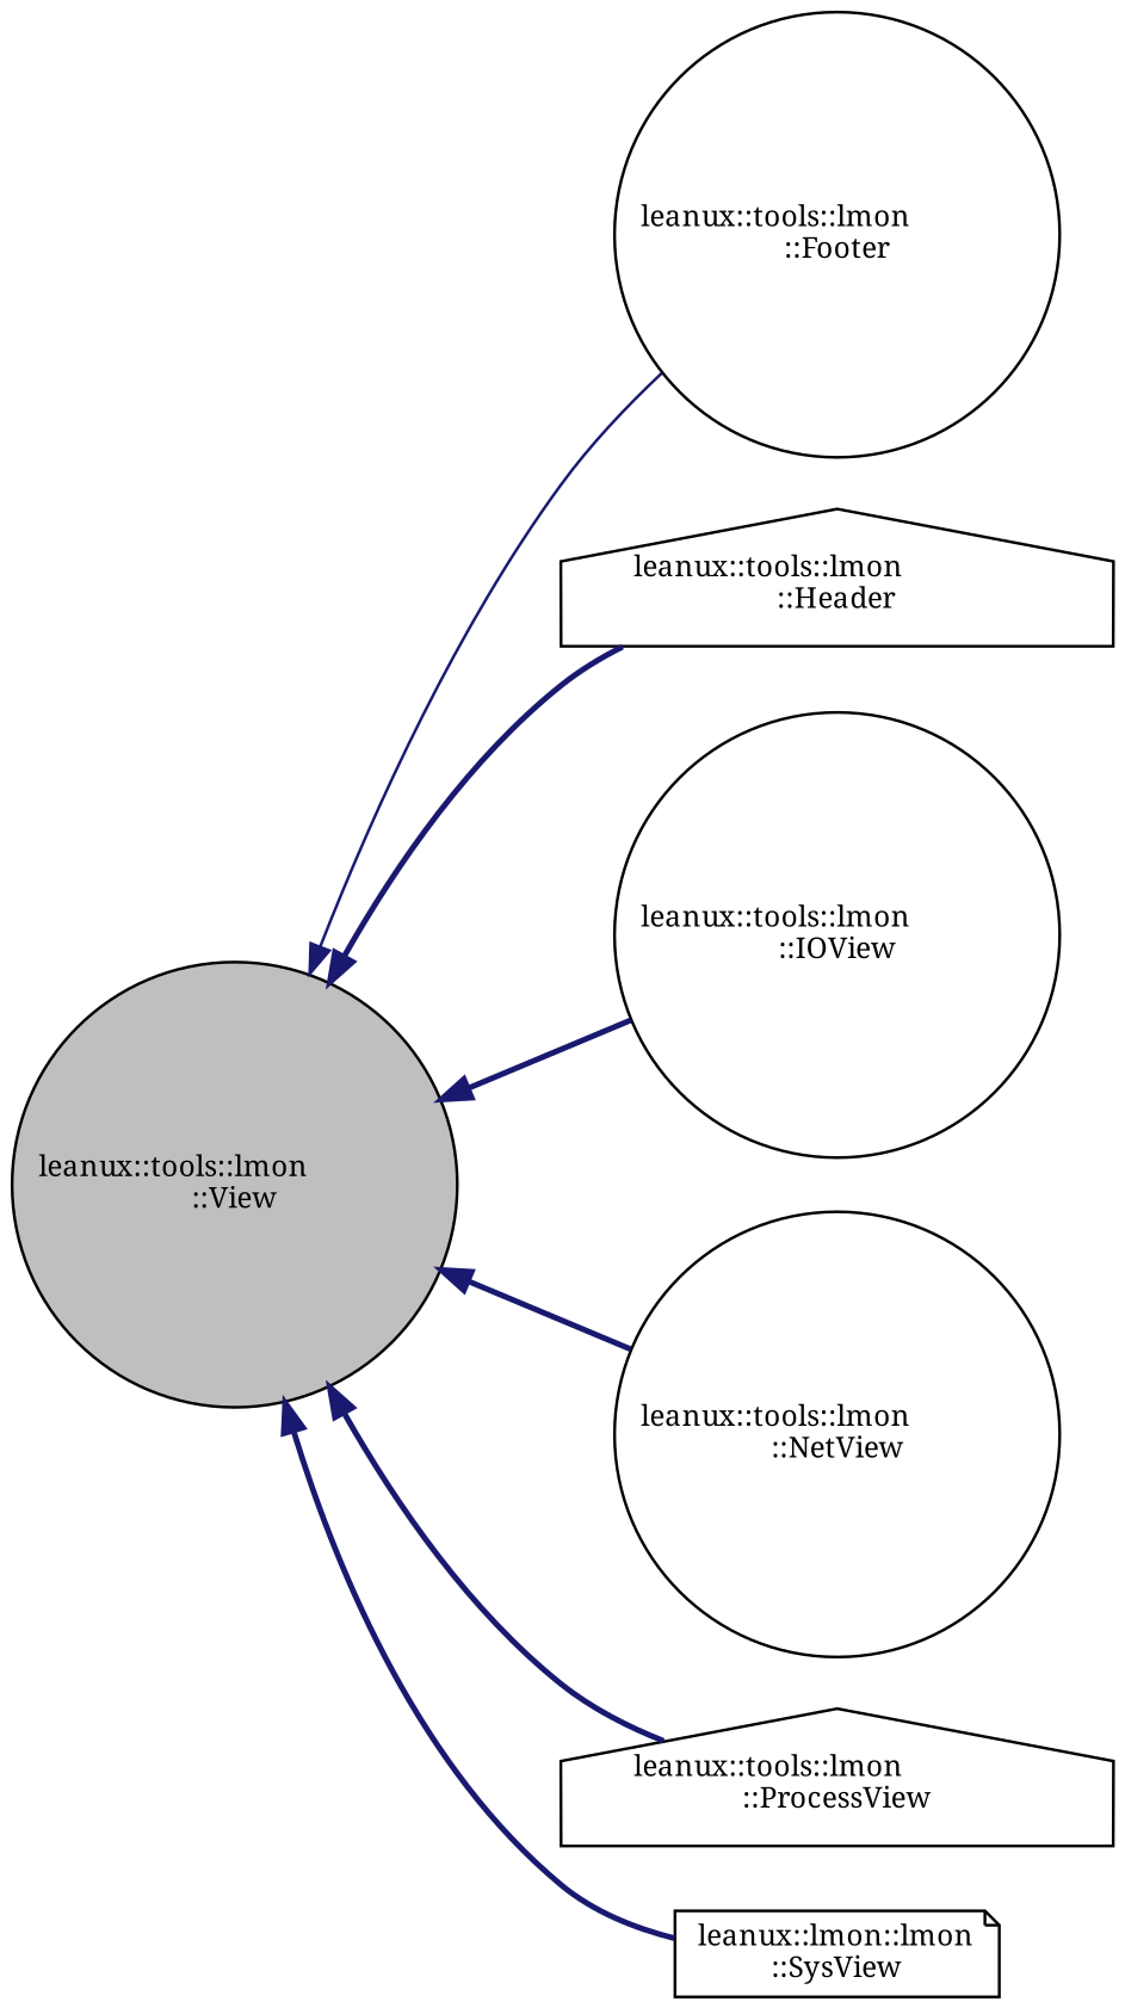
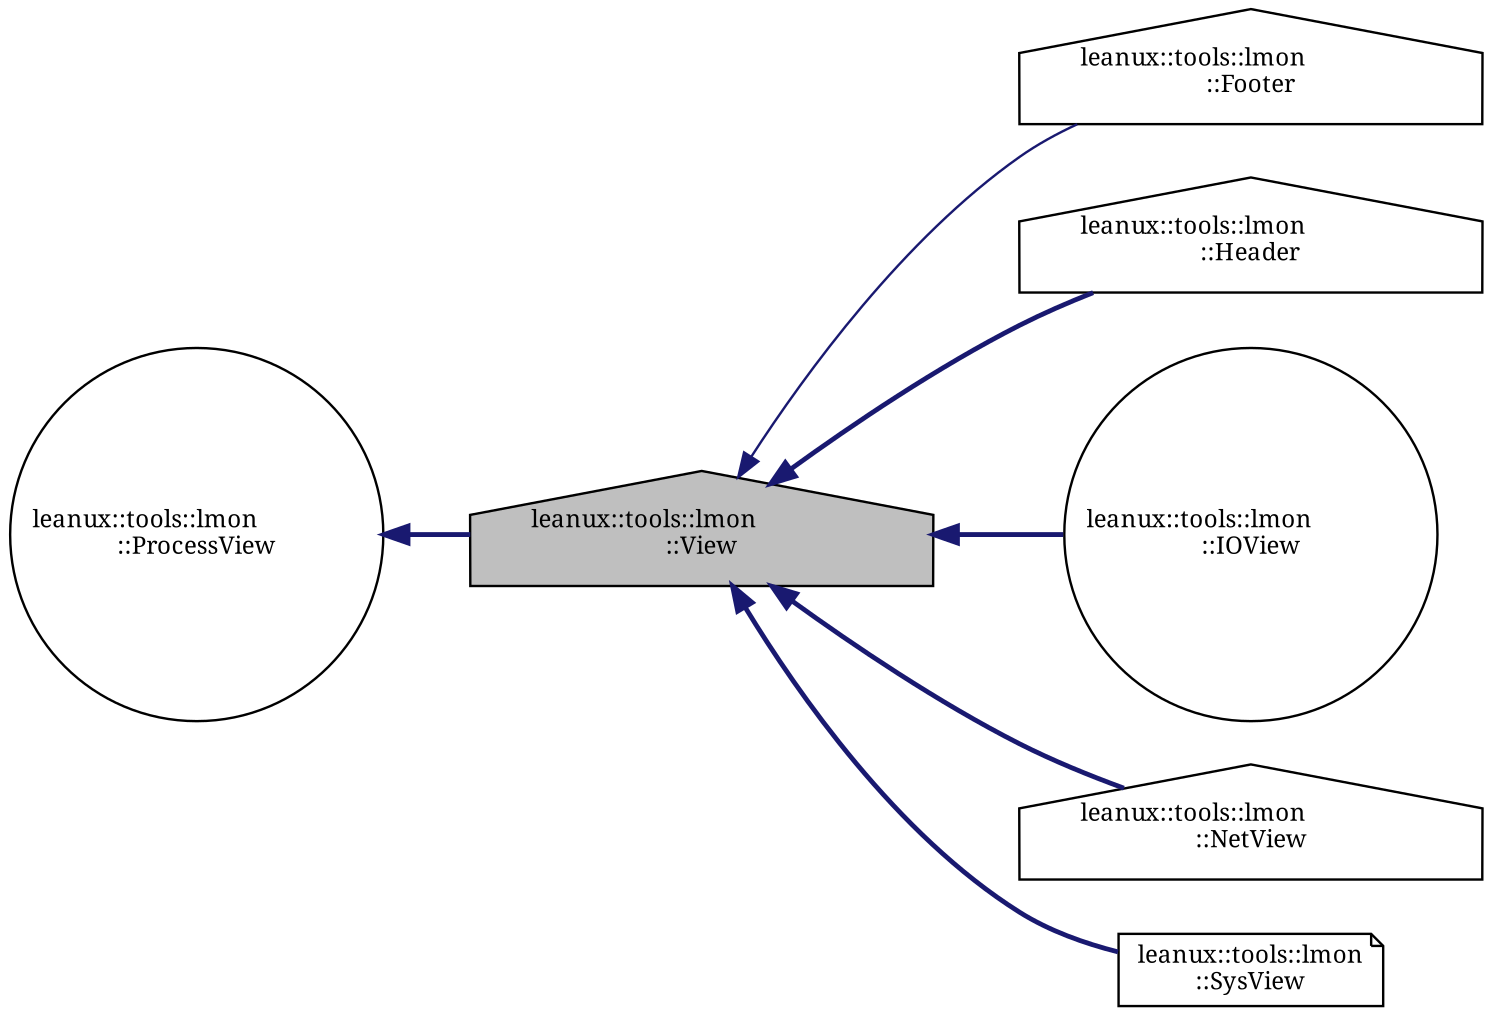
  digraph {
    fontname="Noto Serif"
    rankdir=LR
    node [color=black fontname="Noto Serif" fontsize=10 shape=house]
    edge [color=midnightblue dir=back fontname="Noto Serif" fontsize=10 labelfontname=Helvetica labelfontsize=10 style=bold]
-   n1 [fillcolor=grey75 fontcolor=black height=0.2 label="leanux::tools::lmon\l::View" shape=circle style=filled width=0.4]
-   n2 [height=0.2 label="leanux::tools::lmon\l::Footer" shape=circle width=0.4]
+   n1 [fillcolor=grey75 fontcolor=black height=0.2 label="leanux::tools::lmon\l::View" style=filled width=0.4]
+   n2 [height=0.2 label="leanux::tools::lmon\l::Footer" width=0.4]
    n3 [height=0.2 label="leanux::tools::lmon\l::Header" width=0.4]
    n4 [height=0.2 label="leanux::tools::lmon\l::IOView" shape=circle width=0.4]
-   n5 [height=0.2 label="leanux::tools::lmon\l::NetView" shape=circle width=0.4]
-   n6 [height=0.2 label="leanux::tools::lmon\l::ProcessView" width=0.4]
-   n7 [height=0.2 label="leanux::lmon::lmon\l::SysView" shape=note width=0.4]
+   n5 [height=0.2 label="leanux::tools::lmon\l::NetView" width=0.4]
+   n6 [height=0.2 label="leanux::tools::lmon\l::ProcessView" shape=circle width=0.4]
+   n7 [height=0.2 label="leanux::tools::lmon\l::SysView" shape=note width=0.4]
    n1 -> n2 [style=solid]
    n1 -> n3
    n1 -> n4
    n1 -> n5
-   n1 -> n6
+   n6 -> n1
    n1 -> n7
  }
